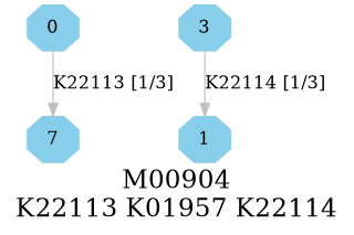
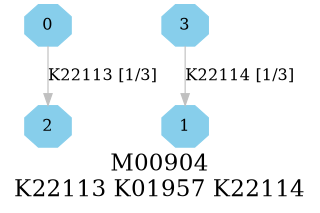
  digraph {
    fontsize=20
    label="M00904\nK22113 K01957 K22114"
    node [color=skyblue shape=octagon style=filled]
    edge [color=grey]
    0 [height=.3 width=.3]
    1 [height=.3 width=.3]
-   2 [height=.3 width=.3 label=7]
+   2 [height=.3 width=.3]
    3 [height=.3 width=.3]
    subgraph sub_1 {
      0
      1
      2
      3
    }
    0 -> 2 [label="K22113 [1/3]"]
    3 -> 1 [label="K22114 [1/3]"]
  }
